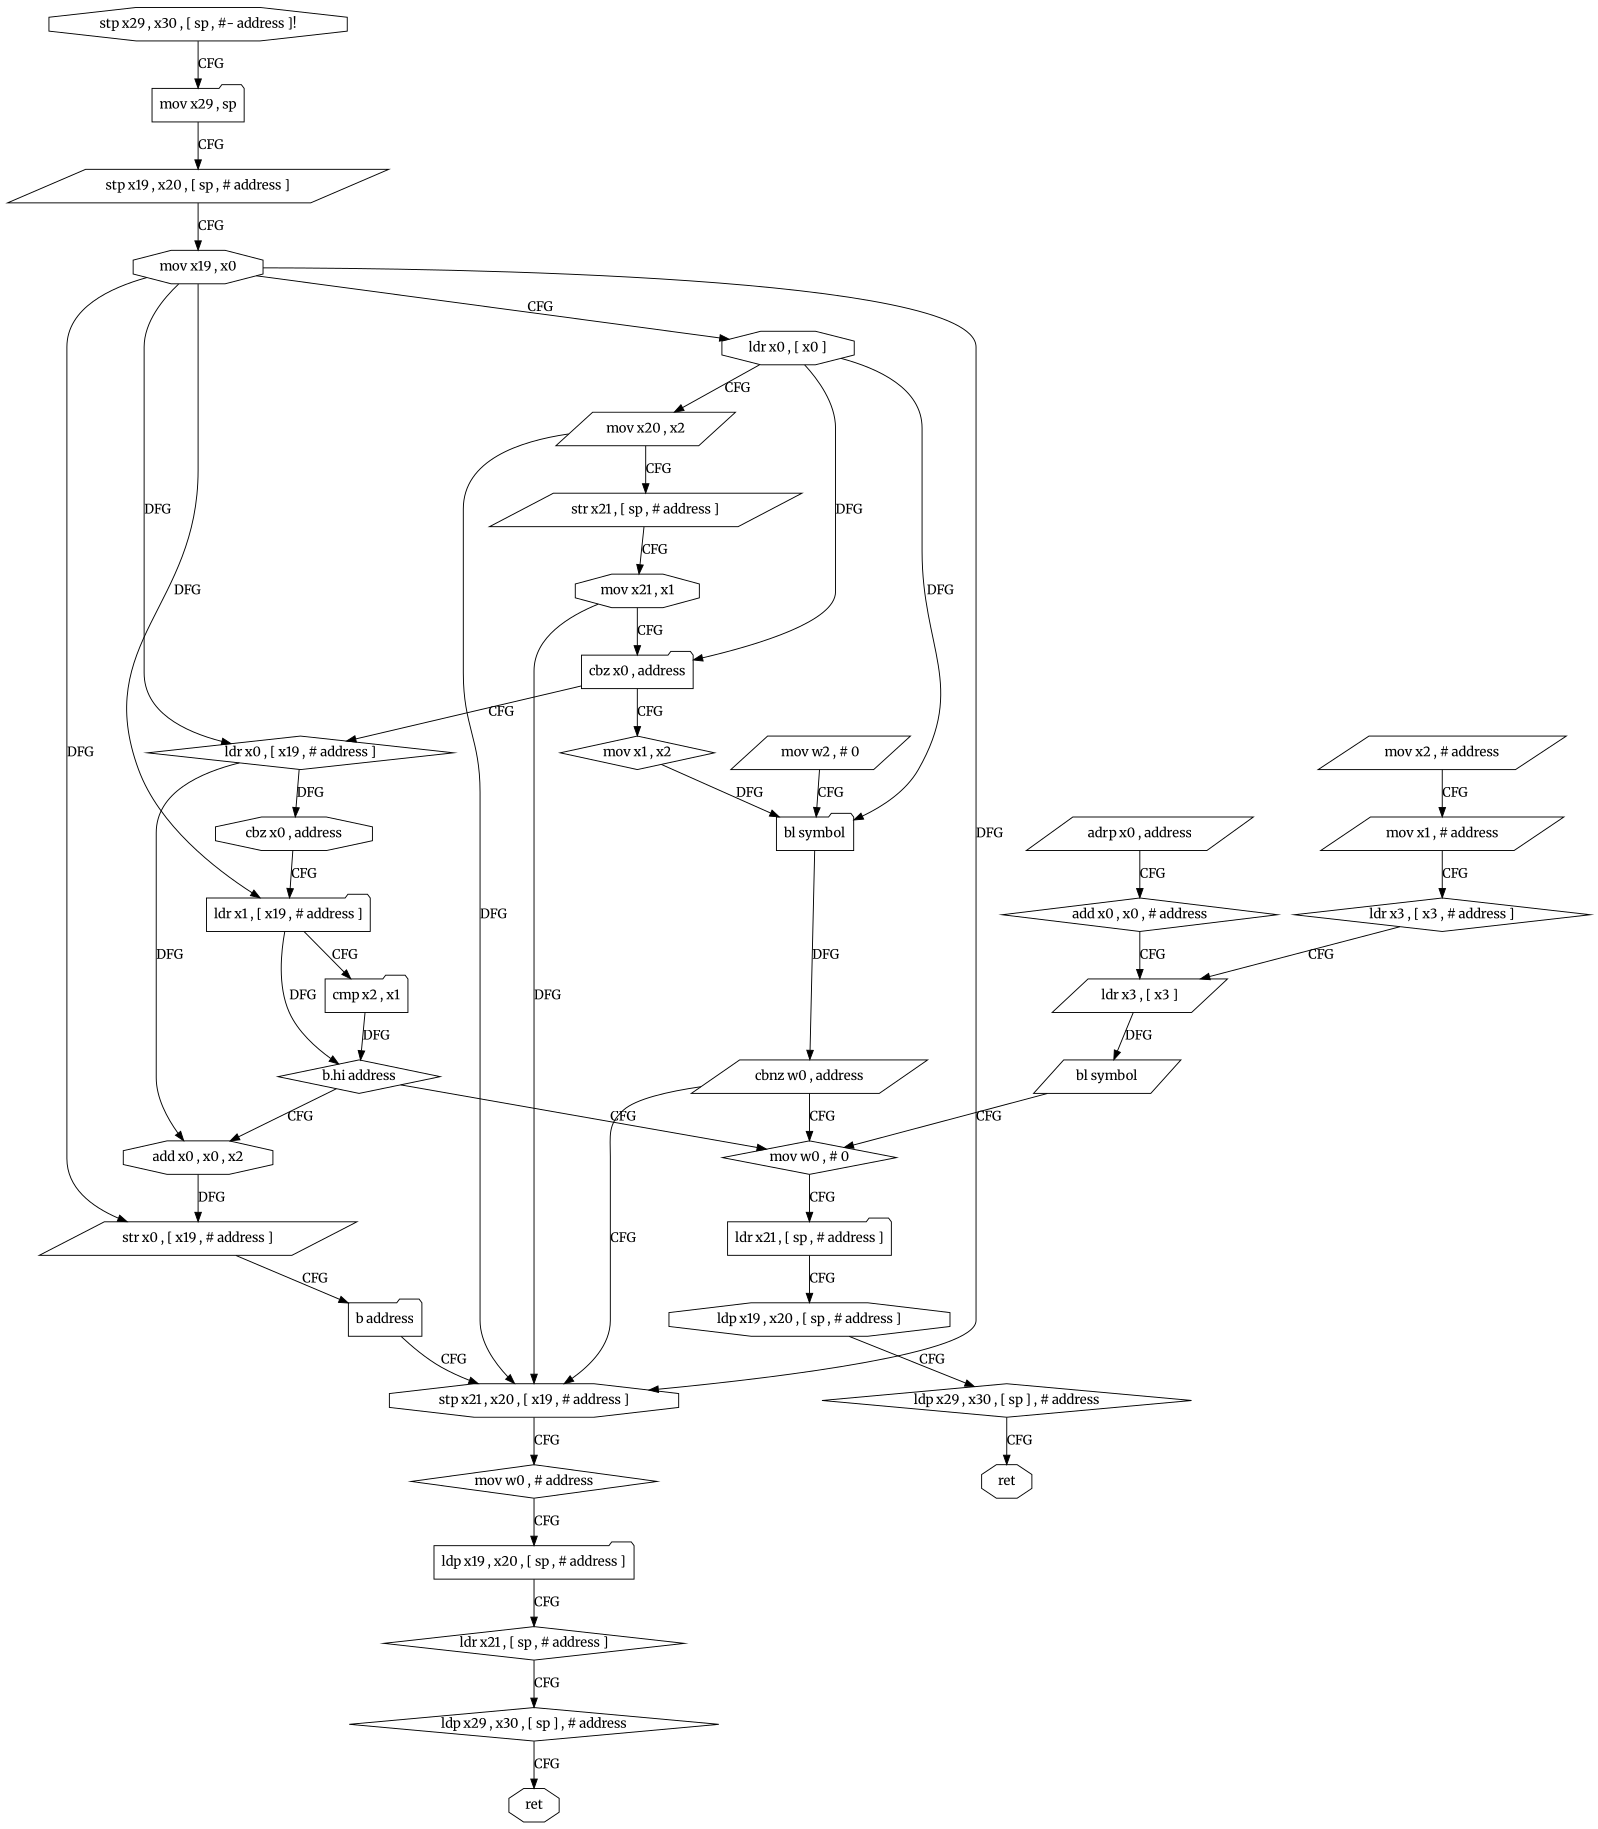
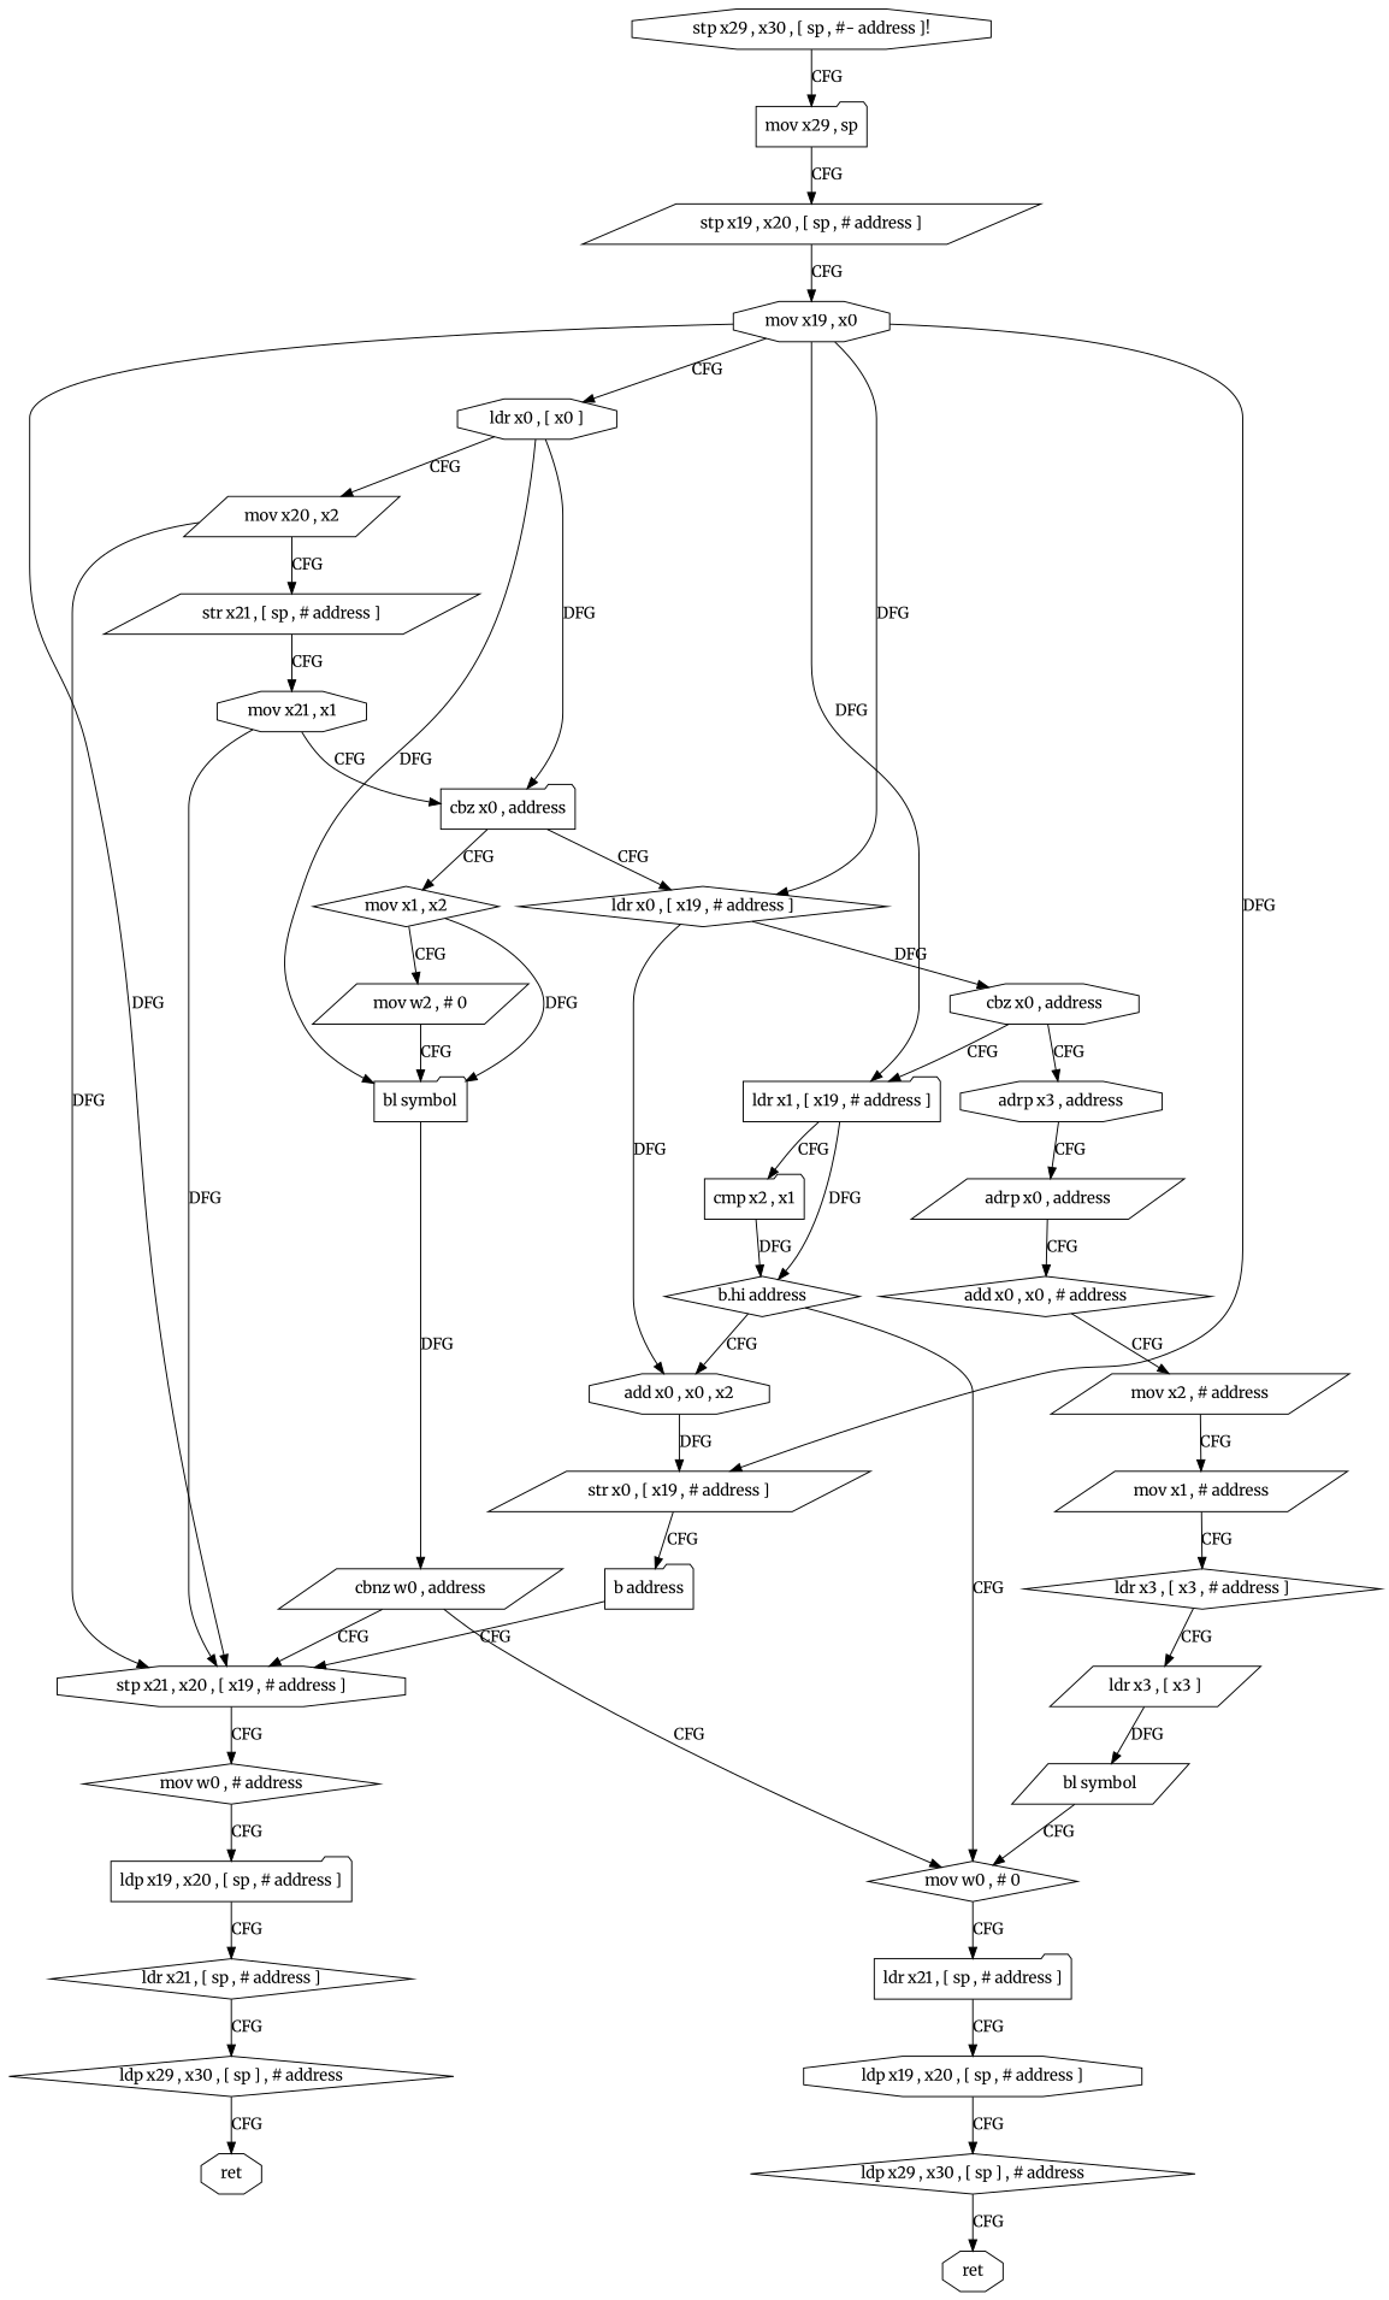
  digraph {
    fontname=Merriweather
    node [fontname=Merriweather shape=octagon]
    edge [fontname=Merriweather]
    n1 [label="stp x29 , x30 , [ sp , #- address ]!"]
    n2 [label="mov x29 , sp" shape=folder]
    n3 [label="stp x19 , x20 , [ sp , # address ]" shape=parallelogram]
    n4 [label="mov x19 , x0"]
    n5 [label="ldr x0 , [ x0 ]"]
    n6 [label="ldr x0 , [ x19 , # address ]" shape=diamond]
    n7 [label="ldr x1 , [ x19 , # address ]" shape=folder]
    n8 [label="stp x21 , x20 , [ x19 , # address ]"]
    n9 [label="str x0 , [ x19 , # address ]" shape=parallelogram]
    n10 [label="mov x20 , x2" shape=parallelogram]
    n11 [label="cbz x0 , address" shape=folder]
    n12 [label="bl symbol" shape=folder]
    n13 [label="cbz x0 , address"]
    n14 [label="add x0 , x0 , x2"]
    n15 [label="cmp x2 , x1" shape=folder]
    n16 [label="b.hi address" shape=diamond]
    n17 [label="mov w0 , # address" shape=diamond]
    n18 [label="b address" shape=folder]
    n19 [label="str x21 , [ sp , # address ]" shape=parallelogram]
    n20 [label="mov x1 , x2" shape=diamond]
    n21 [label="cbnz w0 , address" shape=parallelogram]
    n22 [label="mov x21 , x1"]
    n23 [label="mov w2 , # 0" shape=parallelogram]
+   n24 [label="adrp x3 , address"]
    n25 [label="adrp x0 , address" shape=parallelogram]
    n26 [label="add x0 , x0 , # address" shape=diamond]
    n27 [label="mov w0 , # 0" shape=diamond]
    n28 [label="ldr x21 , [ sp , # address ]" shape=folder]
    n29 [label="ldp x19 , x20 , [ sp , # address ]"]
    n30 [label="ldp x19 , x20 , [ sp , # address ]" shape=folder]
    n31 [label="mov x2 , # address" shape=parallelogram]
    n32 [label="mov x1 , # address" shape=parallelogram]
    n33 [label="ldr x3 , [ x3 , # address ]" shape=diamond]
    n34 [label="ldr x3 , [ x3 ]" shape=parallelogram]
    n35 [label="bl symbol" shape=parallelogram]
    n36 [label="ldp x29 , x30 , [ sp ] , # address" shape=diamond]
    n37 [label=ret]
    n38 [label="ldr x21 , [ sp , # address ]" shape=diamond]
    n39 [label="ldp x29 , x30 , [ sp ] , # address" shape=diamond]
    n40 [label=ret]
    n1 -> n2 [label=CFG]
    n2 -> n3 [label=CFG]
    n3 -> n4 [label=CFG]
    n4 -> n5 [label=CFG]
    n4 -> n6 [label=DFG]
    n4 -> n7 [label=DFG]
    n4 -> n8 [label=DFG]
    n4 -> n9 [label=DFG]
    n5 -> n10 [label=CFG]
    n5 -> n11 [label=DFG]
    n5 -> n12 [label=DFG]
    n6 -> n13 [label=DFG]
    n6 -> n14 [label=DFG]
    n7 -> n15 [label=CFG]
    n7 -> n16 [label=DFG]
    n8 -> n17 [label=CFG]
    n9 -> n18 [label=CFG]
    n10 -> n8 [label=DFG]
    n10 -> n19 [label=CFG]
    n11 -> n6 [label=CFG]
    n11 -> n20 [label=CFG]
    n12 -> n21 [label=DFG]
    n13 -> n7 [label=CFG]
+   n13 -> n24 [label=CFG]
    n14 -> n9 [label=DFG]
    n15 -> n16 [label=DFG]
    n16 -> n14 [label=CFG]
    n16 -> n27 [label=CFG]
    n17 -> n30 [label=CFG]
    n18 -> n8 [label=CFG]
    n19 -> n22 [label=CFG]
    n20 -> n12 [label=DFG]
+   n20 -> n23 [label=CFG]
    n21 -> n8 [label=CFG]
    n21 -> n27 [label=CFG]
    n22 -> n8 [label=DFG]
    n22 -> n11 [label=CFG]
    n23 -> n12 [label=CFG]
+   n24 -> n25 [label=CFG]
    n25 -> n26 [label=CFG]
-   n26 -> n34 [label=CFG]
+   n26 -> n31 [label=CFG]
    n27 -> n28 [label=CFG]
    n28 -> n29 [label=CFG]
    n29 -> n36 [label=CFG]
    n30 -> n38 [label=CFG]
    n31 -> n32 [label=CFG]
    n32 -> n33 [label=CFG]
    n33 -> n34 [label=CFG]
    n34 -> n35 [label=DFG]
    n35 -> n27 [label=CFG]
    n36 -> n37 [label=CFG]
    n38 -> n39 [label=CFG]
    n39 -> n40 [label=CFG]
  }
